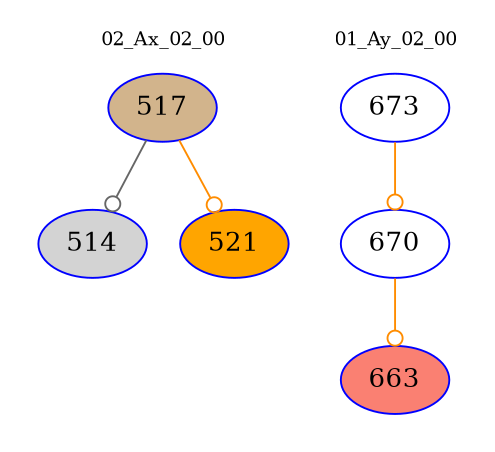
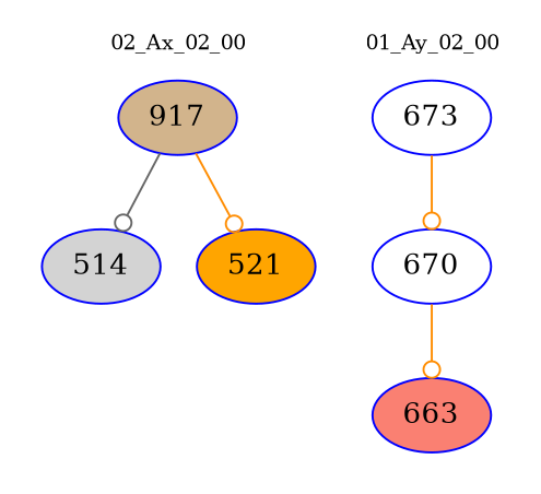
  digraph {
    node [color=blue fillcolor=white style=filled]
    edge [arrowhead=odot color=darkorange]
-   n1 [fillcolor=tan label=517]
+   n1 [fillcolor=tan label=917]
    n2 [fillcolor=lightgrey label=514]
    n3 [fillcolor=orange label=521]
    n4 [label=670]
    n5 [fillcolor=salmon label=663]
    n6 [label=673]
    subgraph cluster_1 {
      color=white
      fontsize=10
      label="02_Ax_02_00"
      n1
      n2
      n3
    }
    subgraph cluster_2 {
      color=white
      fontsize=10
      label="01_Ay_02_00"
      n4
      n5
      n6
    }
    n1 -> n2 [color=gray40]
    n1 -> n3
    n4 -> n5
    n6 -> n4
  }
